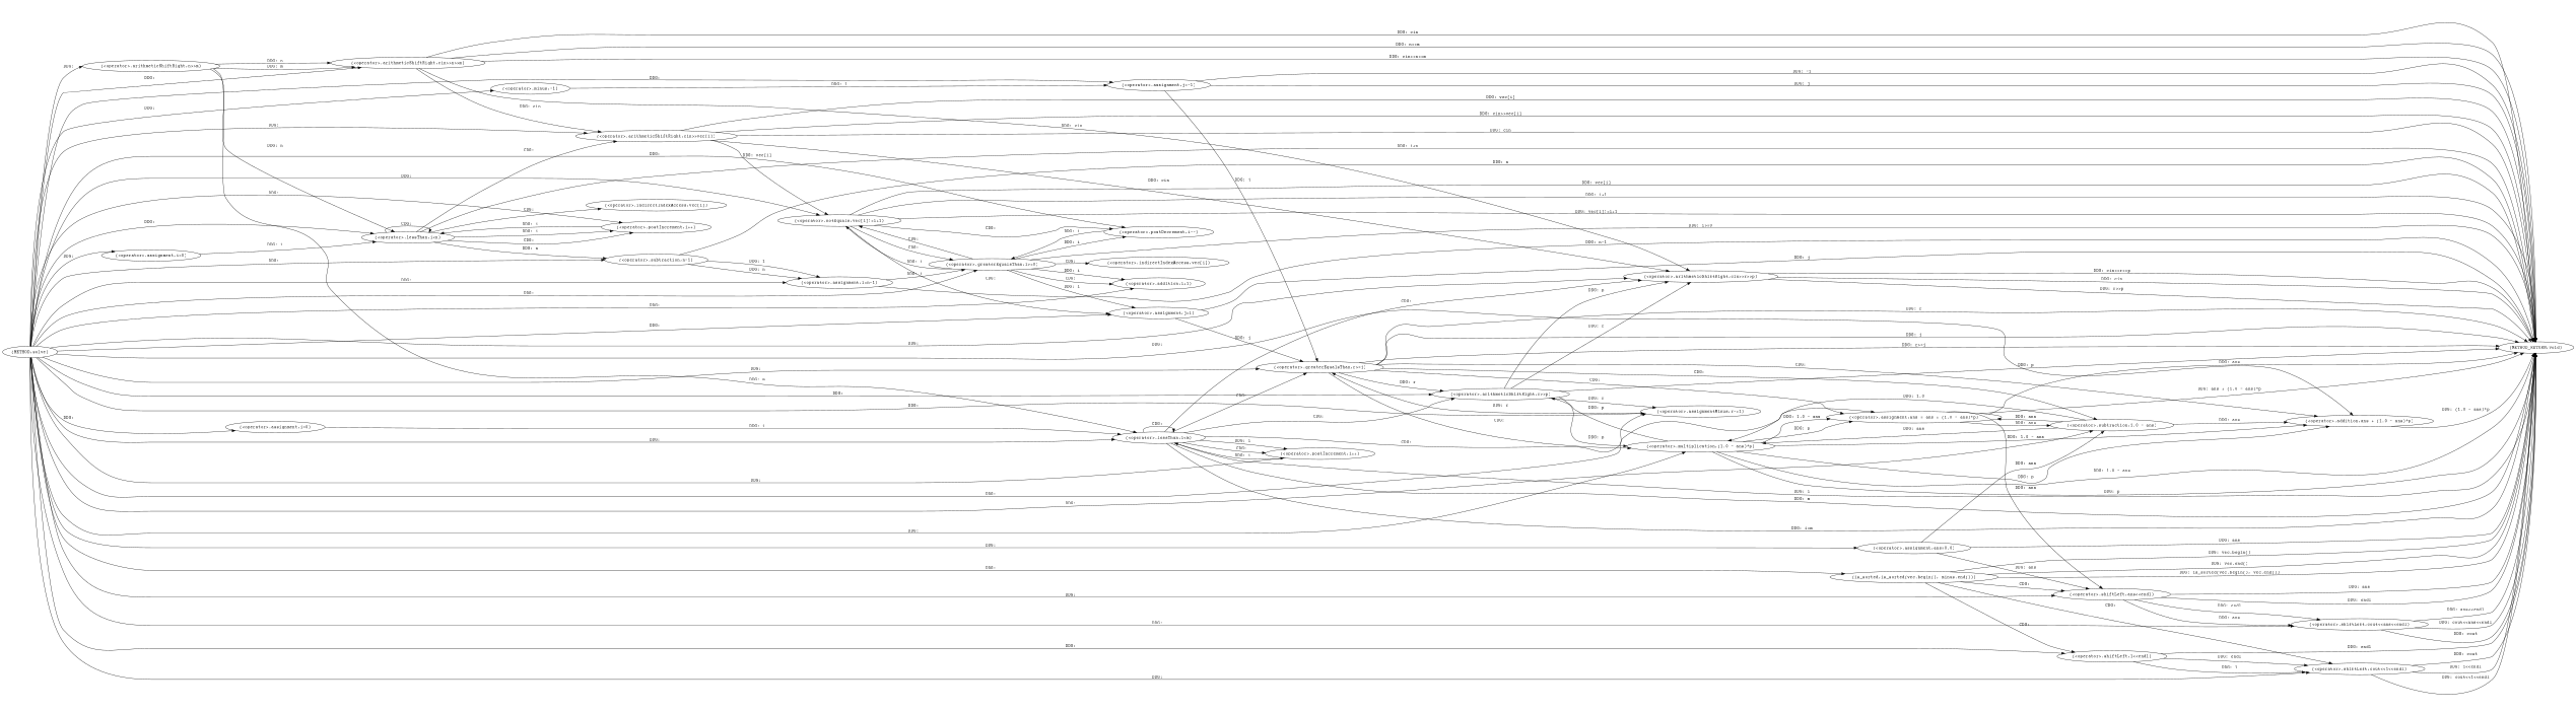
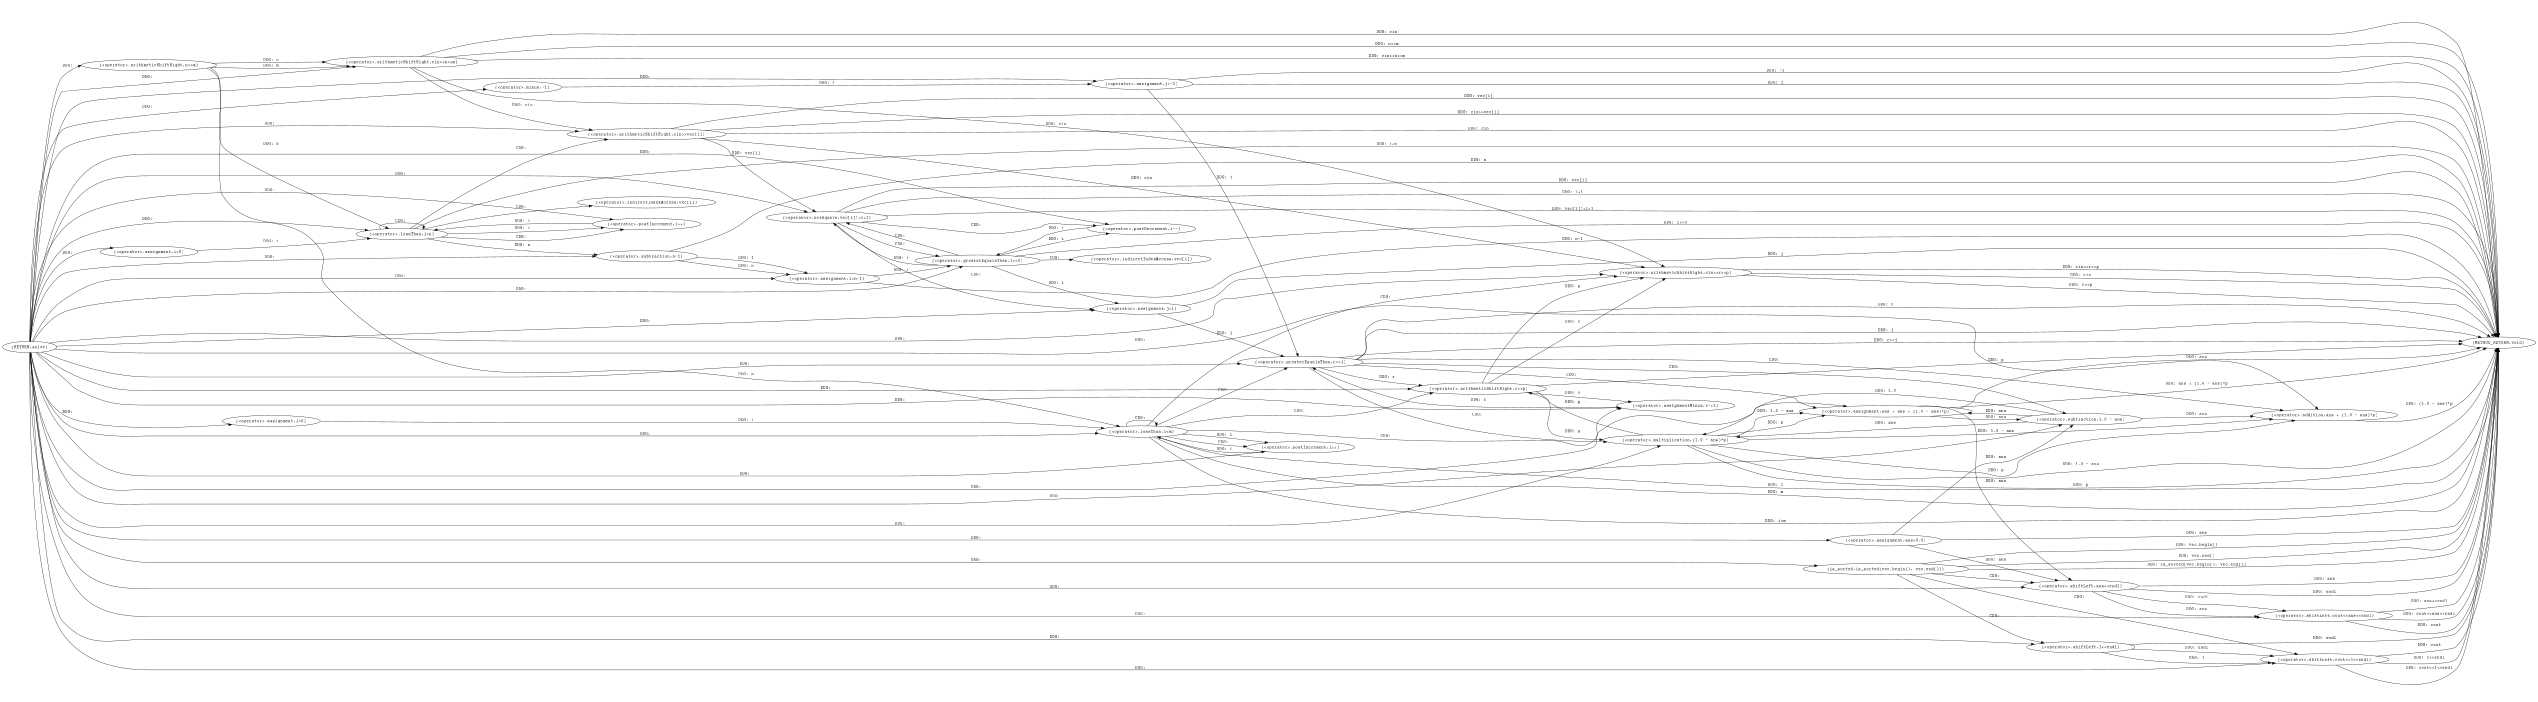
  digraph {
    fontname="Courier Prime"
    rankdir=LR
    node [fontname="Courier Prime"]
    edge [fontname="Courier Prime"]
-   n1 [label="(METHOD,solve)"]
+   n1 [label="(RETURN,solve)"]
    n2 [label="(<operator>.arithmeticShiftRight,cin>>n>>m)"]
    n3 [label="(<operator>.assignment,j=-1)"]
    n4 [label="(<operator>.assignment,ans=0.0)"]
    n5 [label="(<operator>.assignment,i=0)"]
    n6 [label="(<operator>.lessThan,i<n)"]
    n7 [label="(<operator>.postIncrement,i++)"]
    n8 [label="(<operator>.assignment,i=n-1)"]
    n9 [label="(<operator>.greaterEqualsThan,i>=0)"]
    n10 [label="(<operator>.postDecrement,i--)"]
    n11 [label="(<operator>.assignment,i=0)"]
    n12 [label="(<operator>.lessThan,i<m)"]
    n13 [label="(<operator>.postIncrement,i++)"]
-   n14 [label="(is_sorted,is_sorted(vec.begin(), minus.end()))"]
+   n14 [label="(is_sorted,is_sorted(vec.begin(), vec.end()))"]
    n15 [label="(<operator>.arithmeticShiftRight,n>>m)"]
    n16 [label="(<operator>.arithmeticShiftRight,cin>>vec[i])"]
    n17 [label="(<operator>.minus,-1)"]
    n18 [label="(<operator>.arithmeticShiftRight,cin>>r>>p)"]
    n19 [label="(<operator>.assignmentMinus,r-=1)"]
    n20 [label="(<operator>.shiftLeft,cout<<1<<endl)"]
    n21 [label="(<operator>.subtraction,n-1)"]
    n22 [label="(<operator>.notEquals,vec[i]!=i+1)"]
    n23 [label="(<operator>.greaterEqualsThan,r>=j)"]
    n24 [label="(<operator>.shiftLeft,cout<<ans<<endl)"]
    n25 [label="(<operator>.assignment,j=i)"]
    n26 [label="(<operator>.arithmeticShiftRight,r>>p)"]
    n27 [label="(<operator>.assignment,ans = ans + (1.0 - ans)*p)"]
    n28 [label="(<operator>.shiftLeft,1<<endl)"]
-   n29 [label="(<operator>.addition,i+1)"]
    n30 [label="(<operator>.shiftLeft,ans<<endl)"]
    n31 [label="(<operator>.addition,ans + (1.0 - ans)*p)"]
    n32 [label="(<operator>.multiplication,(1.0 - ans)*p)"]
    n33 [label="(<operator>.subtraction,1.0 - ans)"]
    n34 [label="(METHOD_RETURN,void)"]
    n35 [label="(<operator>.indirectIndexAccess,vec[i])"]
    n36 [label="(<operator>.indirectIndexAccess,vec[i])"]
    n1 -> n2 [label="DDG: "]
    n1 -> n3 [label="DDG: "]
    n1 -> n4 [label="DDG: "]
    n1 -> n5 [label="DDG: "]
    n1 -> n6 [label="DDG: "]
    n1 -> n7 [label="DDG: "]
    n1 -> n8 [label="DDG: "]
    n1 -> n9 [label="DDG: "]
    n1 -> n10 [label="DDG: "]
    n1 -> n11 [label="DDG: "]
    n1 -> n12 [label="DDG: "]
    n1 -> n13 [label="DDG: "]
    n1 -> n14 [label="DDG: "]
    n1 -> n15 [label="DDG: "]
    n1 -> n16 [label="DDG: "]
    n1 -> n17 [label="DDG: "]
    n1 -> n18 [label="DDG: "]
    n1 -> n19 [label="DDG: "]
    n1 -> n20 [label="DDG: "]
    n1 -> n21 [label="DDG: "]
    n1 -> n22 [label="DDG: "]
    n1 -> n23 [label="DDG: "]
    n1 -> n24 [label="DDG: "]
    n1 -> n25 [label="DDG: "]
    n1 -> n26 [label="DDG: "]
    n1 -> n27 [label="DDG: "]
    n1 -> n28 [label="DDG: "]
-   n1 -> n29 [label="DDG: "]
    n1 -> n30 [label="DDG: "]
    n1 -> n31 [label="DDG: "]
    n1 -> n32 [label="DDG: "]
    n1 -> n33 [label="DDG: "]
    n2 -> n16 [label="DDG: cin"]
    n2 -> n18 [label="DDG: cin"]
    n2 -> n34 [label="DDG: cin"]
    n2 -> n34 [label="DDG: n>>m"]
    n2 -> n34 [label="DDG: cin>>n>>m"]
    n3 -> n23 [label="DDG: j"]
    n3 -> n34 [label="DDG: j"]
    n3 -> n34 [label="DDG: -1"]
    n4 -> n30 [label="DDG: ans"]
    n4 -> n33 [label="DDG: ans"]
    n4 -> n34 [label="DDG: ans"]
    n5 -> n6 [label="DDG: i"]
    n6 -> n6 [label="CDG: "]
    n6 -> n7 [label="DDG: i"]
    n6 -> n7 [label="CDG: "]
    n6 -> n16 [label="CDG: "]
    n6 -> n21 [label="DDG: n"]
    n6 -> n34 [label="DDG: i<n"]
    n6 -> n35 [label="CDG: "]
    n7 -> n6 [label="DDG: i"]
    n8 -> n9 [label="DDG: i"]
    n8 -> n34 [label="DDG: n-1"]
    n9 -> n10 [label="DDG: i"]
    n9 -> n22 [label="DDG: i"]
    n9 -> n22 [label="CDG: "]
    n9 -> n25 [label="DDG: i"]
-   n9 -> n29 [label="DDG: i"]
-   n9 -> n29 [label="CDG: "]
    n9 -> n34 [label="DDG: i>=0"]
    n9 -> n36 [label="CDG: "]
    n10 -> n9 [label="DDG: i"]
    n11 -> n12 [label="DDG: i"]
    n12 -> n12 [label="CDG: "]
    n12 -> n13 [label="DDG: i"]
    n12 -> n13 [label="CDG: "]
    n12 -> n18 [label="CDG: "]
    n12 -> n19 [label="CDG: "]
    n12 -> n23 [label="CDG: "]
    n12 -> n26 [label="CDG: "]
    n12 -> n34 [label="DDG: i"]
    n12 -> n34 [label="DDG: m"]
    n12 -> n34 [label="DDG: i<m"]
    n13 -> n12 [label="DDG: i"]
    n14 -> n20 [label="CDG: "]
    n14 -> n28 [label="CDG: "]
    n14 -> n30 [label="CDG: "]
    n14 -> n34 [label="DDG: vec.begin()"]
    n14 -> n34 [label="DDG: vec.end()"]
    n14 -> n34 [label="DDG: is_sorted(vec.begin(), vec.end())"]
    n15 -> n2 [label="DDG: m"]
    n15 -> n2 [label="DDG: n"]
    n15 -> n6 [label="DDG: n"]
    n15 -> n12 [label="DDG: m"]
    n16 -> n18 [label="DDG: cin"]
    n16 -> n22 [label="DDG: vec[i]"]
    n16 -> n34 [label="DDG: cin"]
    n16 -> n34 [label="DDG: vec[i]"]
    n16 -> n34 [label="DDG: cin>>vec[i]"]
    n17 -> n3 [label="DDG: 1"]
    n18 -> n34 [label="DDG: cin"]
    n18 -> n34 [label="DDG: r>>p"]
    n18 -> n34 [label="DDG: cin>>r>>p"]
    n19 -> n23 [label="DDG: r"]
    n20 -> n34 [label="DDG: cout"]
    n20 -> n34 [label="DDG: 1<<endl"]
    n20 -> n34 [label="DDG: cout<<1<<endl"]
    n21 -> n8 [label="DDG: n"]
    n21 -> n8 [label="DDG: 1"]
    n21 -> n34 [label="DDG: n"]
    n22 -> n9 [label="CDG: "]
    n22 -> n10 [label="CDG: "]
    n22 -> n25 [label="CDG: "]
    n22 -> n34 [label="DDG: vec[i]"]
    n22 -> n34 [label="DDG: i+1"]
    n22 -> n34 [label="DDG: vec[i]!=i+1"]
    n23 -> n26 [label="DDG: r"]
    n23 -> n27 [label="CDG: "]
    n23 -> n31 [label="CDG: "]
    n23 -> n32 [label="CDG: "]
    n23 -> n33 [label="CDG: "]
    n23 -> n34 [label="DDG: r"]
    n23 -> n34 [label="DDG: j"]
    n23 -> n34 [label="DDG: r>=j"]
    n24 -> n34 [label="DDG: cout"]
    n24 -> n34 [label="DDG: ans<<endl"]
    n24 -> n34 [label="DDG: cout<<ans<<endl"]
    n25 -> n23 [label="DDG: j"]
    n25 -> n34 [label="DDG: j"]
    n26 -> n18 [label="DDG: p"]
    n26 -> n18 [label="DDG: r"]
    n26 -> n19 [label="DDG: r"]
    n26 -> n32 [label="DDG: p"]
    n26 -> n34 [label="DDG: p"]
    n27 -> n30 [label="DDG: ans"]
    n27 -> n33 [label="DDG: ans"]
    n27 -> n34 [label="DDG: ans"]
    n27 -> n34 [label="DDG: ans + (1.0 - ans)*p"]
    n28 -> n20 [label="DDG: endl"]
    n28 -> n20 [label="DDG: 1"]
    n28 -> n34 [label="DDG: endl"]
    n30 -> n24 [label="DDG: ans"]
    n30 -> n24 [label="DDG: endl"]
    n30 -> n34 [label="DDG: ans"]
    n30 -> n34 [label="DDG: endl"]
    n31 -> n34 [label="DDG: (1.0 - ans)*p"]
    n32 -> n26 [label="DDG: p"]
    n32 -> n27 [label="DDG: 1.0 - ans"]
    n32 -> n27 [label="DDG: p"]
    n32 -> n31 [label="DDG: 1.0 - ans"]
    n32 -> n31 [label="DDG: p"]
    n32 -> n34 [label="DDG: 1.0 - ans"]
    n32 -> n34 [label="DDG: p"]
    n33 -> n27 [label="DDG: ans"]
    n33 -> n31 [label="DDG: ans"]
    n33 -> n32 [label="DDG: ans"]
    n33 -> n32 [label="DDG: 1.0"]
  }
